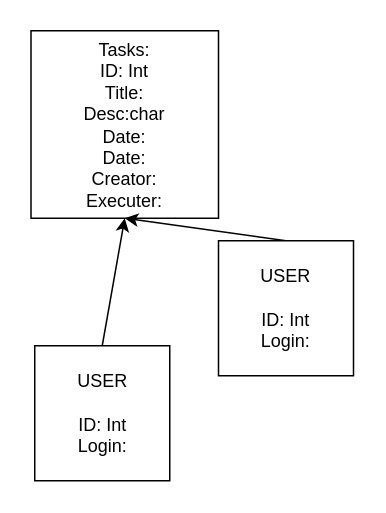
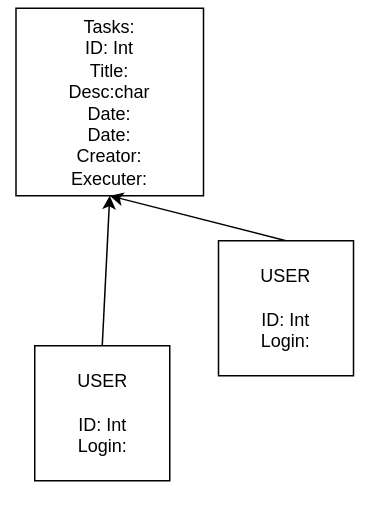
  <mxCell id="0" />
  <mxCell id="1" parent="0" />
  <mxCell id="2" style="edgeStyle=none;html=1;exitX=0.5;exitY=0;exitDx=0;exitDy=0;entryX=0.5;entryY=1;entryDx=0;entryDy=0;" edge="1" parent="1" source="3" target="4"><mxGeometry relative="1" as="geometry" /></mxCell>
  <mxCell id="3" value="USER&lt;br&gt;&lt;br&gt;ID: Int&lt;br&gt;Login:" style="whiteSpace=wrap;html=1;aspect=fixed;" vertex="1" parent="1"><mxGeometry x="22.5" y="230" width="90" height="90" as="geometry" /></mxCell>
- <mxCell id="4" value="Tasks:&lt;br&gt;ID: Int&lt;br&gt;Title:&lt;br&gt;Desc:char&lt;br&gt;Date:&lt;br&gt;Date:&lt;br&gt;Creator:&lt;br&gt;Executer:" style="whiteSpace=wrap;html=1;aspect=fixed;" vertex="1" parent="1"><mxGeometry x="20" y="20" width="125" height="125" as="geometry" /></mxCell>
+ <mxCell id="4" value="Tasks:&lt;br&gt;ID: Int&lt;br&gt;Title:&lt;br&gt;Desc:char&lt;br&gt;Date:&lt;br&gt;Date:&lt;br&gt;Creator:&lt;br&gt;Executer:" style="whiteSpace=wrap;html=1;aspect=fixed;" vertex="1" parent="1"><mxGeometry x="10" y="5" width="125" height="125" as="geometry" /></mxCell>
  <mxCell id="5" style="edgeStyle=none;html=1;exitX=0.5;exitY=0;exitDx=0;exitDy=0;entryX=0.5;entryY=1;entryDx=0;entryDy=0;" edge="1" parent="1" source="6" target="4"><mxGeometry relative="1" as="geometry" /></mxCell>
  <mxCell id="6" value="USER&lt;br&gt;&lt;br&gt;ID: Int&lt;br&gt;Login:" style="whiteSpace=wrap;html=1;aspect=fixed;" vertex="1" parent="1"><mxGeometry x="145" y="160" width="90" height="90" as="geometry" /></mxCell>
